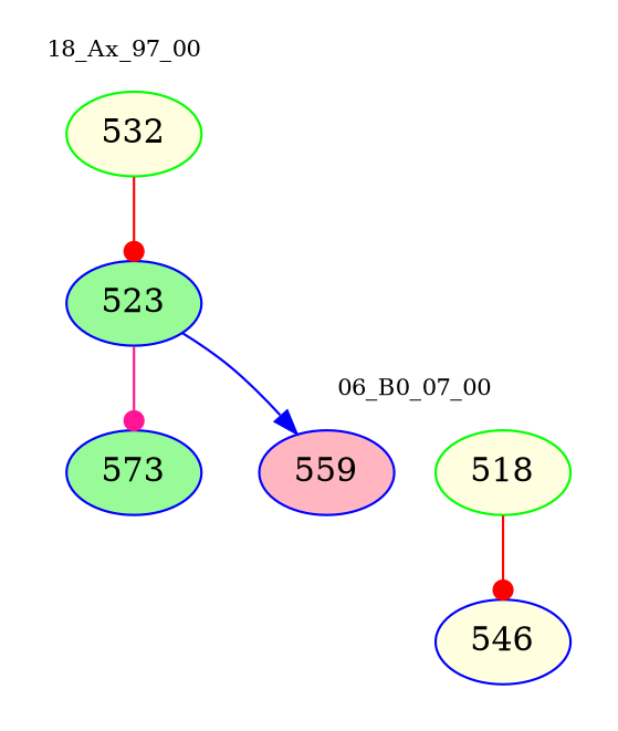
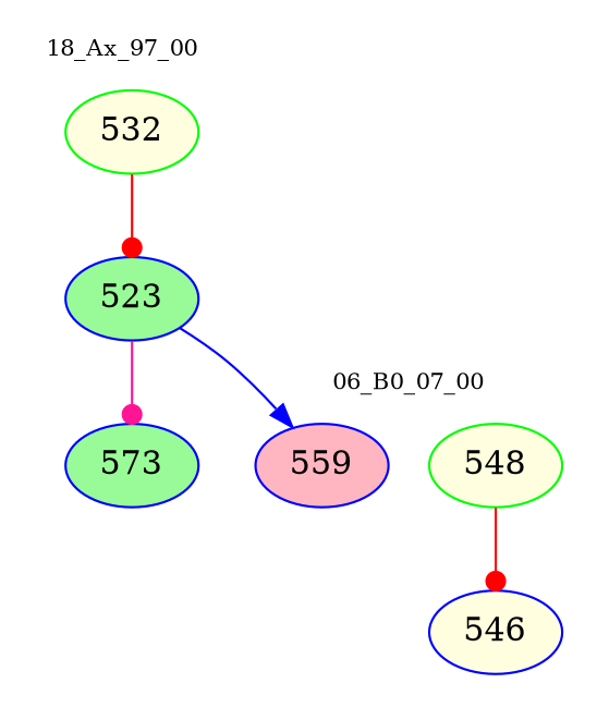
  digraph {
    node [color=blue fillcolor=lightyellow style=filled]
    edge [arrowhead=dot color=red]
    n1 [color=green label=532]
    n2 [fillcolor=palegreen label=523]
    n3 [fillcolor=palegreen label=573]
-   n4 [color=green label=518]
+   n4 [color=green label=548]
    n5 [label=546]
    n6 [fillcolor=lightpink label=559]
    subgraph cluster_1 {
      color=white
      fontsize=10
      label="18_Ax_97_00"
      n1
      n2
      n3
    }
    subgraph cluster_2 {
      color=white
      fontsize=10
      label="06_B0_07_00"
      n4
      n5
      n6
    }
    n1 -> n2
    n2 -> n3 [color=deeppink]
    n2 -> n6 [arrowhead=normal color=blue]
    n4 -> n5
  }
